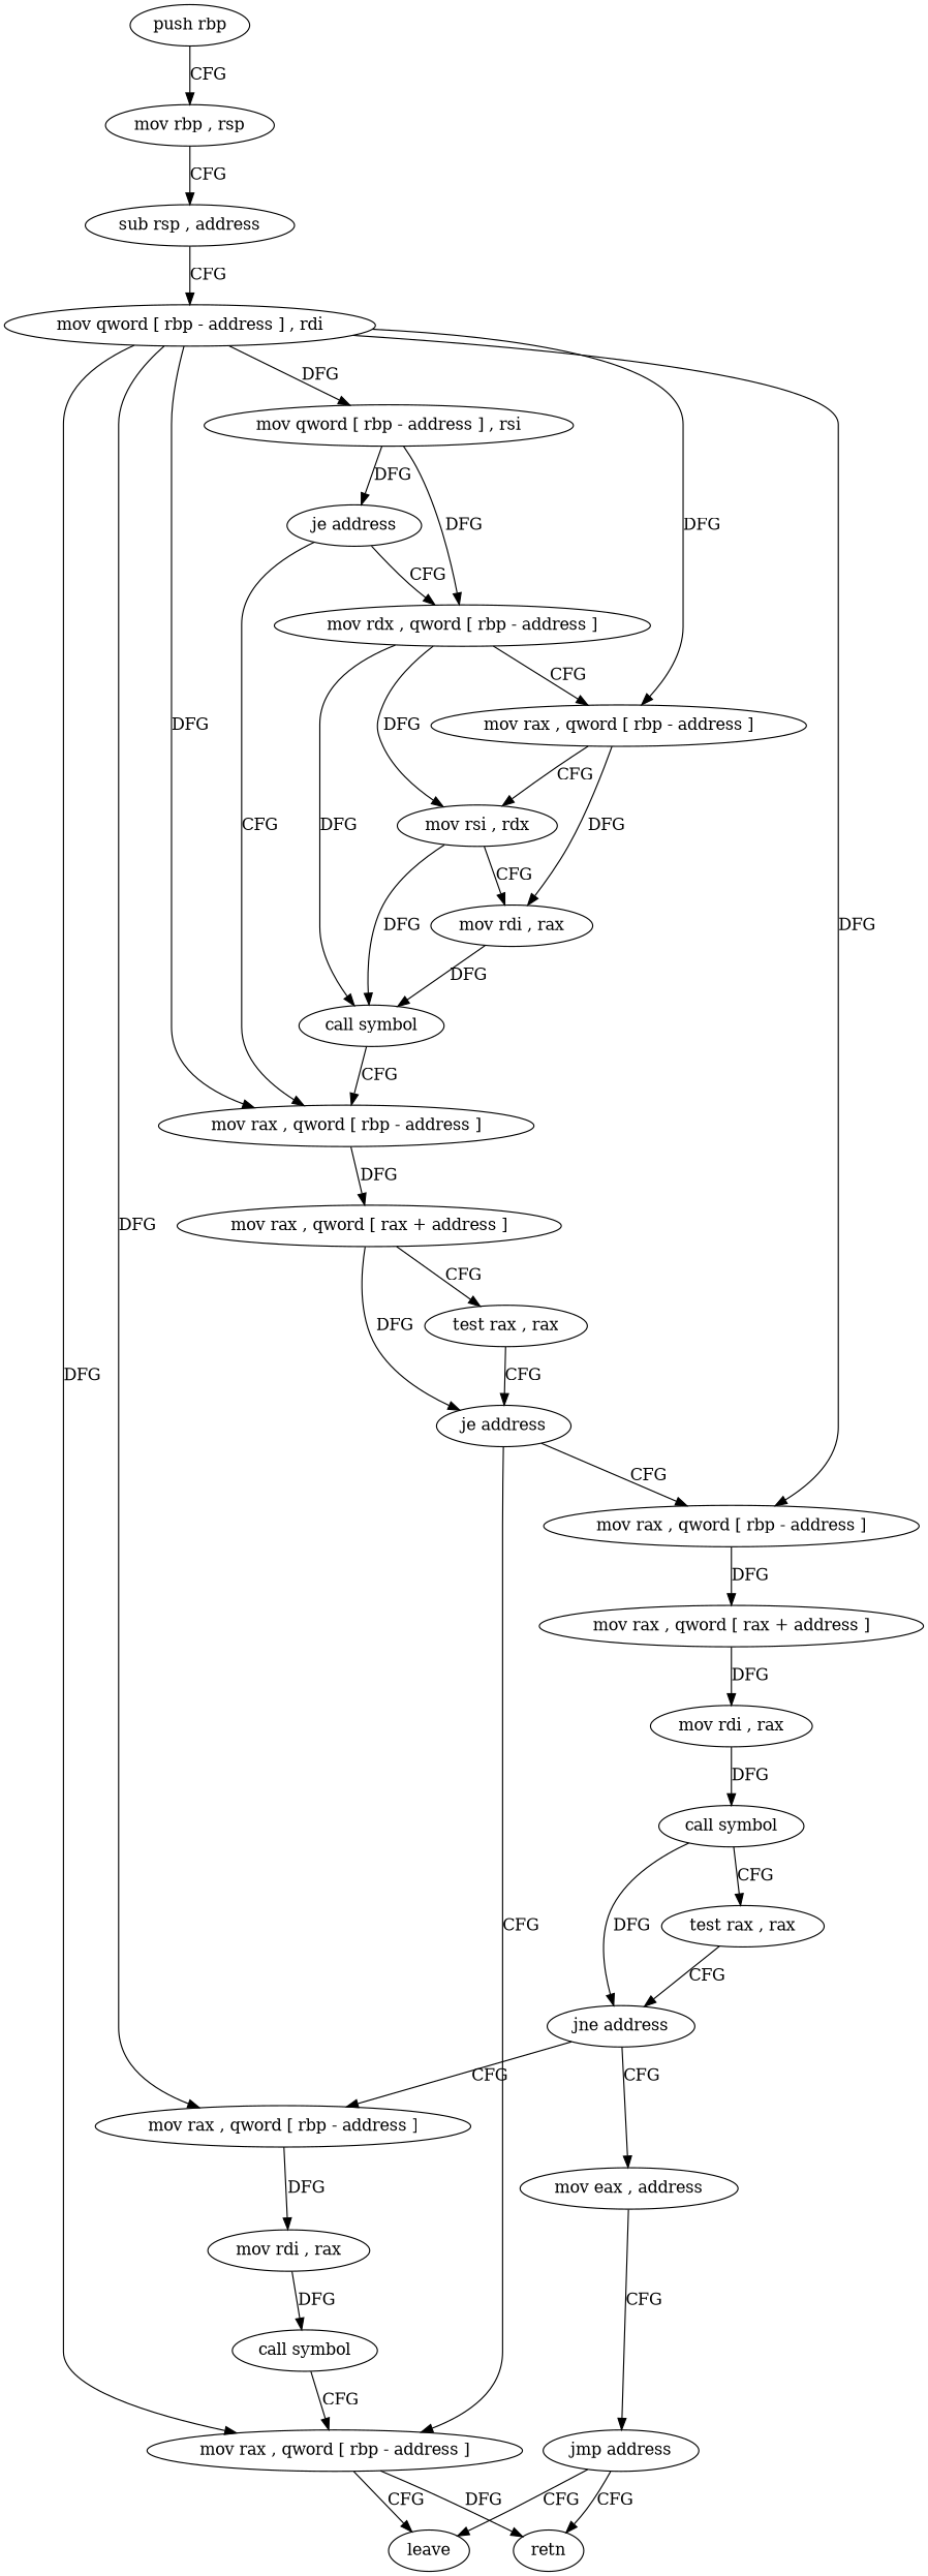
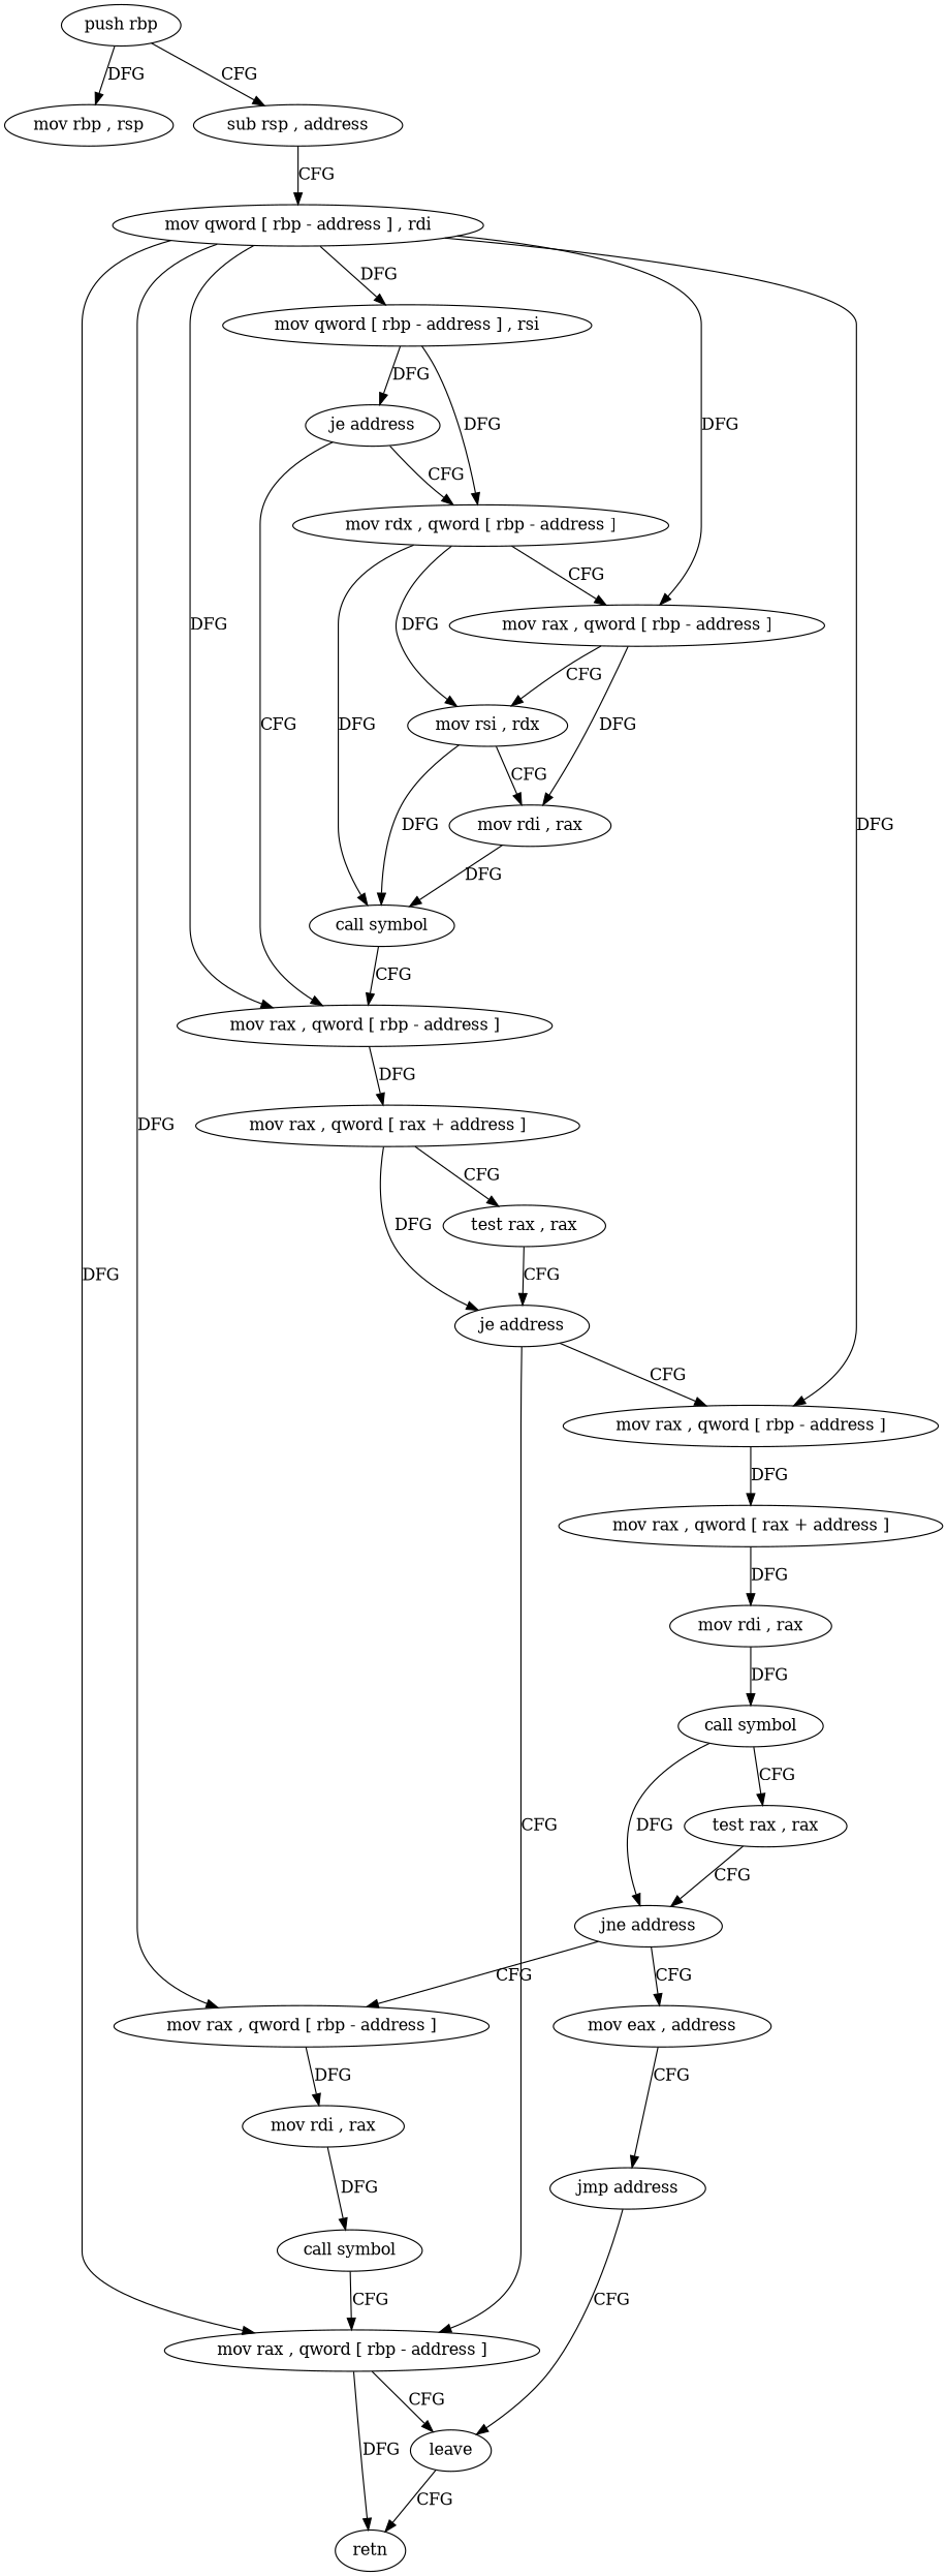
  digraph {
    n1 [label="push rbp"]
    n2 [label="mov rbp , rsp"]
    n3 [label="sub rsp , address"]
    n4 [label="mov qword [ rbp - address ] , rdi"]
    n5 [label="mov qword [ rbp - address ] , rsi"]
    n6 [label="mov rax , qword [ rbp - address ]"]
    n7 [label="mov rax , qword [ rbp - address ]"]
    n8 [label="mov rax , qword [ rbp - address ]"]
    n9 [label="mov rax , qword [ rbp - address ]"]
    n10 [label="mov rax , qword [ rbp - address ]"]
    n11 [label="je address"]
    n12 [label="mov rdx , qword [ rbp - address ]"]
    n13 [label="mov rax , qword [ rax + address ]"]
    n14 [label=leave]
    n15 [label=retn]
    n16 [label="mov rax , qword [ rax + address ]"]
    n17 [label="mov rsi , rdx"]
    n18 [label="mov rdi , rax"]
    n19 [label="mov rdi , rax"]
    n20 [label="call symbol"]
    n21 [label="test rax , rax"]
    n22 [label="je address"]
    n23 [label="mov rdi , rax"]
    n24 [label="call symbol"]
    n25 [label="test rax , rax"]
    n26 [label="jne address"]
    n27 [label="mov eax , address"]
    n28 [label="jmp address"]
    n29 [label="call symbol"]
-   n1 -> n2 [label=CFG]
-   n2 -> n3 [label=CFG]
+   n1 -> n2 [label=DFG]
+   n1 -> n3 [label=CFG]
    n3 -> n4 [label=CFG]
    n4 -> n5 [label=DFG]
    n4 -> n6 [label=DFG]
    n4 -> n7 [label=DFG]
    n4 -> n8 [label=DFG]
    n4 -> n9 [label=DFG]
    n4 -> n10 [label=DFG]
    n5 -> n11 [label=DFG]
    n5 -> n12 [label=DFG]
    n6 -> n13 [label=DFG]
    n7 -> n14 [label=CFG]
    n7 -> n15 [label=DFG]
    n8 -> n16 [label=DFG]
    n9 -> n17 [label=CFG]
    n9 -> n18 [label=DFG]
    n10 -> n19 [label=DFG]
    n11 -> n6 [label=CFG]
    n11 -> n12 [label=CFG]
    n12 -> n9 [label=CFG]
    n12 -> n17 [label=DFG]
    n12 -> n20 [label=DFG]
    n13 -> n21 [label=CFG]
    n13 -> n22 [label=DFG]
-   n28 -> n15 [label=CFG]
+   n14 -> n15 [label=CFG]
    n16 -> n23 [label=DFG]
    n17 -> n18 [label=CFG]
    n17 -> n20 [label=DFG]
    n18 -> n20 [label=DFG]
    n19 -> n29 [label=DFG]
    n20 -> n6 [label=CFG]
    n21 -> n22 [label=CFG]
    n22 -> n7 [label=CFG]
    n22 -> n8 [label=CFG]
    n23 -> n24 [label=DFG]
    n24 -> n25 [label=CFG]
    n24 -> n26 [label=DFG]
    n25 -> n26 [label=CFG]
    n26 -> n10 [label=CFG]
    n26 -> n27 [label=CFG]
    n27 -> n28 [label=CFG]
    n28 -> n14 [label=CFG]
    n29 -> n7 [label=CFG]
  }
